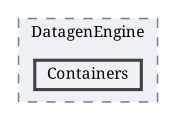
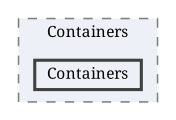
  digraph {
    compound=true
    fontname="Noto Serif"
    n1 [color=grey25 fillcolor="#edf0f7" fontname="Noto Serif" fontsize=10 height=0.2 label=Containers shape=box style="filled,bold" width=0.4]
    subgraph cluster_1 {
      bgcolor="#edf0f7"
      fontsize=10
-     label=DatagenEngine
+     label=Containers
      pencolor=grey50
      style="filled,dashed"
      n1
    }
  }
